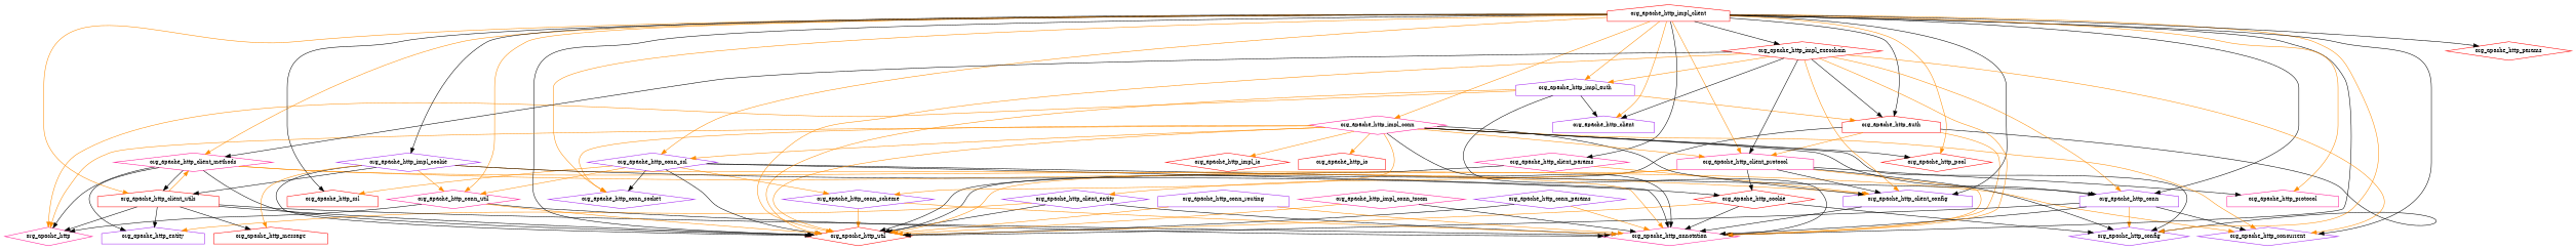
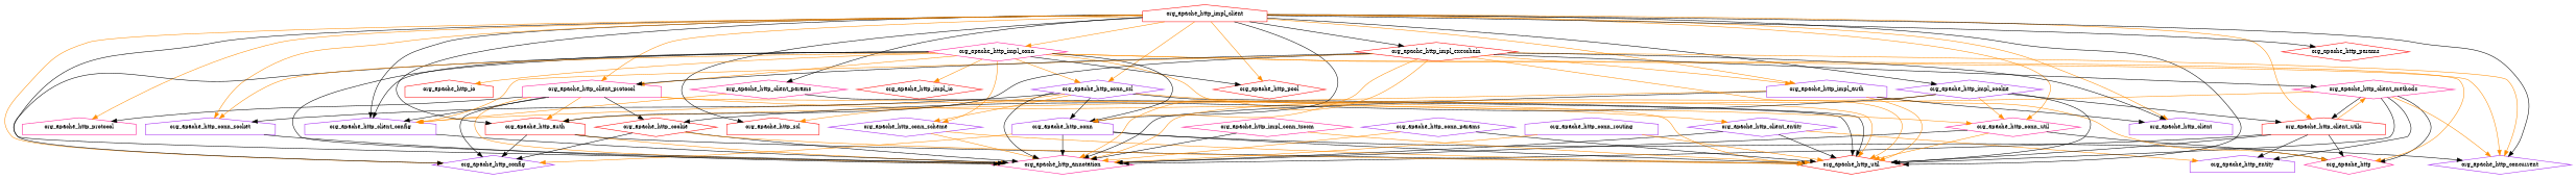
  digraph {
    node [color=purple fontsize=10.0 shape=diamond]
    edge [color=black]
    org_apache_http_auth [color=red shape=house]
    org_apache_http_annotation [color=deeppink]
    org_apache_http_config
    org_apache_http_util [color=red]
    org_apache_http_client_config [shape=house]
    org_apache_http_client_entity
    org_apache_http_entity [shape=house]
    org_apache_http_client_methods [color=deeppink]
    org_apache_http [color=deeppink]
    org_apache_http_client_utils [color=red shape=house]
    org_apache_http_concurrent
-   org_apache_http_message [color=red shape=house]
    org_apache_http_client_params [color=deeppink]
    org_apache_http_client_protocol [color=deeppink shape=house]
    org_apache_http_cookie [color=red]
    org_apache_http_protocol [color=deeppink shape=house]
    org_apache_http_conn [shape=house]
    org_apache_http_conn_params
    org_apache_http_conn_routing [shape=house]
    org_apache_http_conn_scheme
-   org_apache_http_conn_socket
+   org_apache_http_conn_socket [shape=house]
    org_apache_http_conn_ssl
    org_apache_http_conn_util [color=deeppink]
    org_apache_http_ssl [color=red shape=house]
    org_apache_http_impl_auth [shape=house]
    org_apache_http_client [shape=house]
    org_apache_http_impl_client [color=red shape=house]
    org_apache_http_impl_conn [color=deeppink]
    org_apache_http_impl_cookie
    org_apache_http_impl_execchain [color=red]
    org_apache_http_params [color=red]
    org_apache_http_pool [color=red]
    org_apache_http_impl_io [color=red]
    org_apache_http_io [color=red shape=house]
    org_apache_http_impl_conn_tsccm [color=deeppink]
    org_apache_http_auth -> org_apache_http_annotation [color=darkorange]
    org_apache_http_auth -> org_apache_http_config
    org_apache_http_auth -> org_apache_http_util
    org_apache_http_client_config -> org_apache_http_annotation
    org_apache_http_client_entity -> org_apache_http_annotation
    org_apache_http_client_entity -> org_apache_http_util
    org_apache_http_client_entity -> org_apache_http_entity [color=darkorange]
    org_apache_http_client_methods -> org_apache_http_util
    org_apache_http_client_methods -> org_apache_http_client_config [color=darkorange]
    org_apache_http_client_methods -> org_apache_http_entity
    org_apache_http_client_methods -> org_apache_http
    org_apache_http_client_methods -> org_apache_http_client_utils
    org_apache_http_client_methods -> org_apache_http_concurrent [color=darkorange]
    org_apache_http_client_utils -> org_apache_http_annotation
    org_apache_http_client_utils -> org_apache_http_util
    org_apache_http_client_utils -> org_apache_http_entity
    org_apache_http_client_utils -> org_apache_http_client_methods [color=darkorange]
    org_apache_http_client_utils -> org_apache_http
-   org_apache_http_client_utils -> org_apache_http_message
    org_apache_http_client_params -> org_apache_http_util
    org_apache_http_client_params -> org_apache_http_client_config [color=darkorange]
-   org_apache_http_auth -> org_apache_http_client_protocol [color=darkorange]
+   org_apache_http_client_protocol -> org_apache_http_auth [color=darkorange]
    org_apache_http_client_protocol -> org_apache_http_annotation [color=darkorange]
    org_apache_http_client_protocol -> org_apache_http_config
    org_apache_http_client_protocol -> org_apache_http_util [color=darkorange]
    org_apache_http_client_protocol -> org_apache_http_client_config
    org_apache_http_client_protocol -> org_apache_http_client_entity [color=darkorange]
    org_apache_http_client_protocol -> org_apache_http_cookie
    org_apache_http_client_protocol -> org_apache_http_protocol
    org_apache_http_cookie -> org_apache_http_annotation
    org_apache_http_cookie -> org_apache_http_config
    org_apache_http_cookie -> org_apache_http_util [color=darkorange]
    org_apache_http_conn -> org_apache_http_annotation
    org_apache_http_conn -> org_apache_http_config [color=darkorange]
    org_apache_http_conn -> org_apache_http_util
    org_apache_http_conn -> org_apache_http_concurrent
    org_apache_http_conn_params -> org_apache_http_annotation [color=darkorange]
    org_apache_http_conn_params -> org_apache_http_util
    org_apache_http_conn_routing -> org_apache_http_annotation [color=darkorange]
    org_apache_http_conn_routing -> org_apache_http_util [color=darkorange]
    org_apache_http_conn_scheme -> org_apache_http_annotation [color=darkorange]
    org_apache_http_conn_scheme -> org_apache_http_util [color=darkorange]
+   org_apache_http_conn_socket -> org_apache_http_annotation
    org_apache_http_conn_ssl -> org_apache_http_annotation
    org_apache_http_conn_ssl -> org_apache_http_util
    org_apache_http_conn_ssl -> org_apache_http_conn
    org_apache_http_conn_ssl -> org_apache_http_conn_scheme [color=darkorange]
    org_apache_http_conn_ssl -> org_apache_http_conn_socket
    org_apache_http_conn_ssl -> org_apache_http_conn_util [color=darkorange]
    org_apache_http_conn_ssl -> org_apache_http_ssl [color=darkorange]
    org_apache_http_conn_util -> org_apache_http_annotation
    org_apache_http_conn_util -> org_apache_http_util [color=darkorange]
    org_apache_http_conn_util -> org_apache_http
    org_apache_http_impl_auth -> org_apache_http_auth [color=darkorange]
    org_apache_http_impl_auth -> org_apache_http_annotation
    org_apache_http_impl_auth -> org_apache_http_util [color=darkorange]
    org_apache_http_impl_auth -> org_apache_http [color=darkorange]
    org_apache_http_impl_auth -> org_apache_http_client
    org_apache_http_impl_client -> org_apache_http_auth
    org_apache_http_impl_client -> org_apache_http_annotation
    org_apache_http_impl_client -> org_apache_http_config [color=darkorange]
    org_apache_http_impl_client -> org_apache_http_util
    org_apache_http_impl_client -> org_apache_http_client_config
-   org_apache_http_impl_client -> org_apache_http_client_methods [color=darkorange]
    org_apache_http_impl_client -> org_apache_http_client_utils [color=darkorange]
    org_apache_http_impl_client -> org_apache_http_concurrent
    org_apache_http_impl_client -> org_apache_http_client_params
    org_apache_http_impl_client -> org_apache_http_client_protocol [color=darkorange]
    org_apache_http_impl_client -> org_apache_http_protocol [color=darkorange]
    org_apache_http_impl_client -> org_apache_http_conn
    org_apache_http_impl_client -> org_apache_http_conn_socket [color=darkorange]
    org_apache_http_impl_client -> org_apache_http_conn_ssl [color=darkorange]
    org_apache_http_impl_client -> org_apache_http_conn_util [color=darkorange]
    org_apache_http_impl_client -> org_apache_http_ssl
    org_apache_http_impl_client -> org_apache_http_impl_auth [color=darkorange]
    org_apache_http_impl_client -> org_apache_http_client [color=darkorange]
    org_apache_http_impl_client -> org_apache_http_impl_conn [color=darkorange]
    org_apache_http_impl_client -> org_apache_http_impl_cookie
    org_apache_http_impl_client -> org_apache_http_impl_execchain
    org_apache_http_impl_client -> org_apache_http_params
    org_apache_http_impl_client -> org_apache_http_pool [color=darkorange]
    org_apache_http_impl_conn -> org_apache_http_annotation
    org_apache_http_impl_conn -> org_apache_http_config
    org_apache_http_impl_conn -> org_apache_http_util [color=darkorange]
    org_apache_http_impl_conn -> org_apache_http_client_config
    org_apache_http_impl_conn -> org_apache_http [color=darkorange]
    org_apache_http_impl_conn -> org_apache_http_concurrent [color=darkorange]
    org_apache_http_impl_conn -> org_apache_http_client_protocol [color=darkorange]
    org_apache_http_impl_conn -> org_apache_http_conn
    org_apache_http_impl_conn -> org_apache_http_conn_scheme [color=darkorange]
    org_apache_http_impl_conn -> org_apache_http_conn_socket [color=darkorange]
    org_apache_http_impl_conn -> org_apache_http_conn_ssl [color=darkorange]
    org_apache_http_impl_conn -> org_apache_http_pool
    org_apache_http_impl_conn -> org_apache_http_impl_io [color=darkorange]
    org_apache_http_impl_conn -> org_apache_http_io [color=darkorange]
    org_apache_http_impl_cookie -> org_apache_http_annotation [color=darkorange]
    org_apache_http_impl_cookie -> org_apache_http_util
    org_apache_http_impl_cookie -> org_apache_http_client_utils
-   org_apache_http_impl_cookie -> org_apache_http_message [color=darkorange]
    org_apache_http_impl_cookie -> org_apache_http_cookie
    org_apache_http_impl_cookie -> org_apache_http_conn_util [color=darkorange]
    org_apache_http_impl_execchain -> org_apache_http_auth
    org_apache_http_impl_execchain -> org_apache_http_annotation [color=darkorange]
    org_apache_http_impl_execchain -> org_apache_http_util [color=darkorange]
    org_apache_http_impl_execchain -> org_apache_http_client_config [color=darkorange]
    org_apache_http_impl_execchain -> org_apache_http_client_methods
    org_apache_http_impl_execchain -> org_apache_http_concurrent [color=darkorange]
    org_apache_http_impl_execchain -> org_apache_http_client_protocol
    org_apache_http_impl_execchain -> org_apache_http_conn [color=darkorange]
    org_apache_http_impl_execchain -> org_apache_http_impl_auth [color=darkorange]
    org_apache_http_impl_execchain -> org_apache_http_client
    org_apache_http_impl_conn_tsccm -> org_apache_http_annotation
    org_apache_http_impl_conn_tsccm -> org_apache_http_util [color=darkorange]
  }
